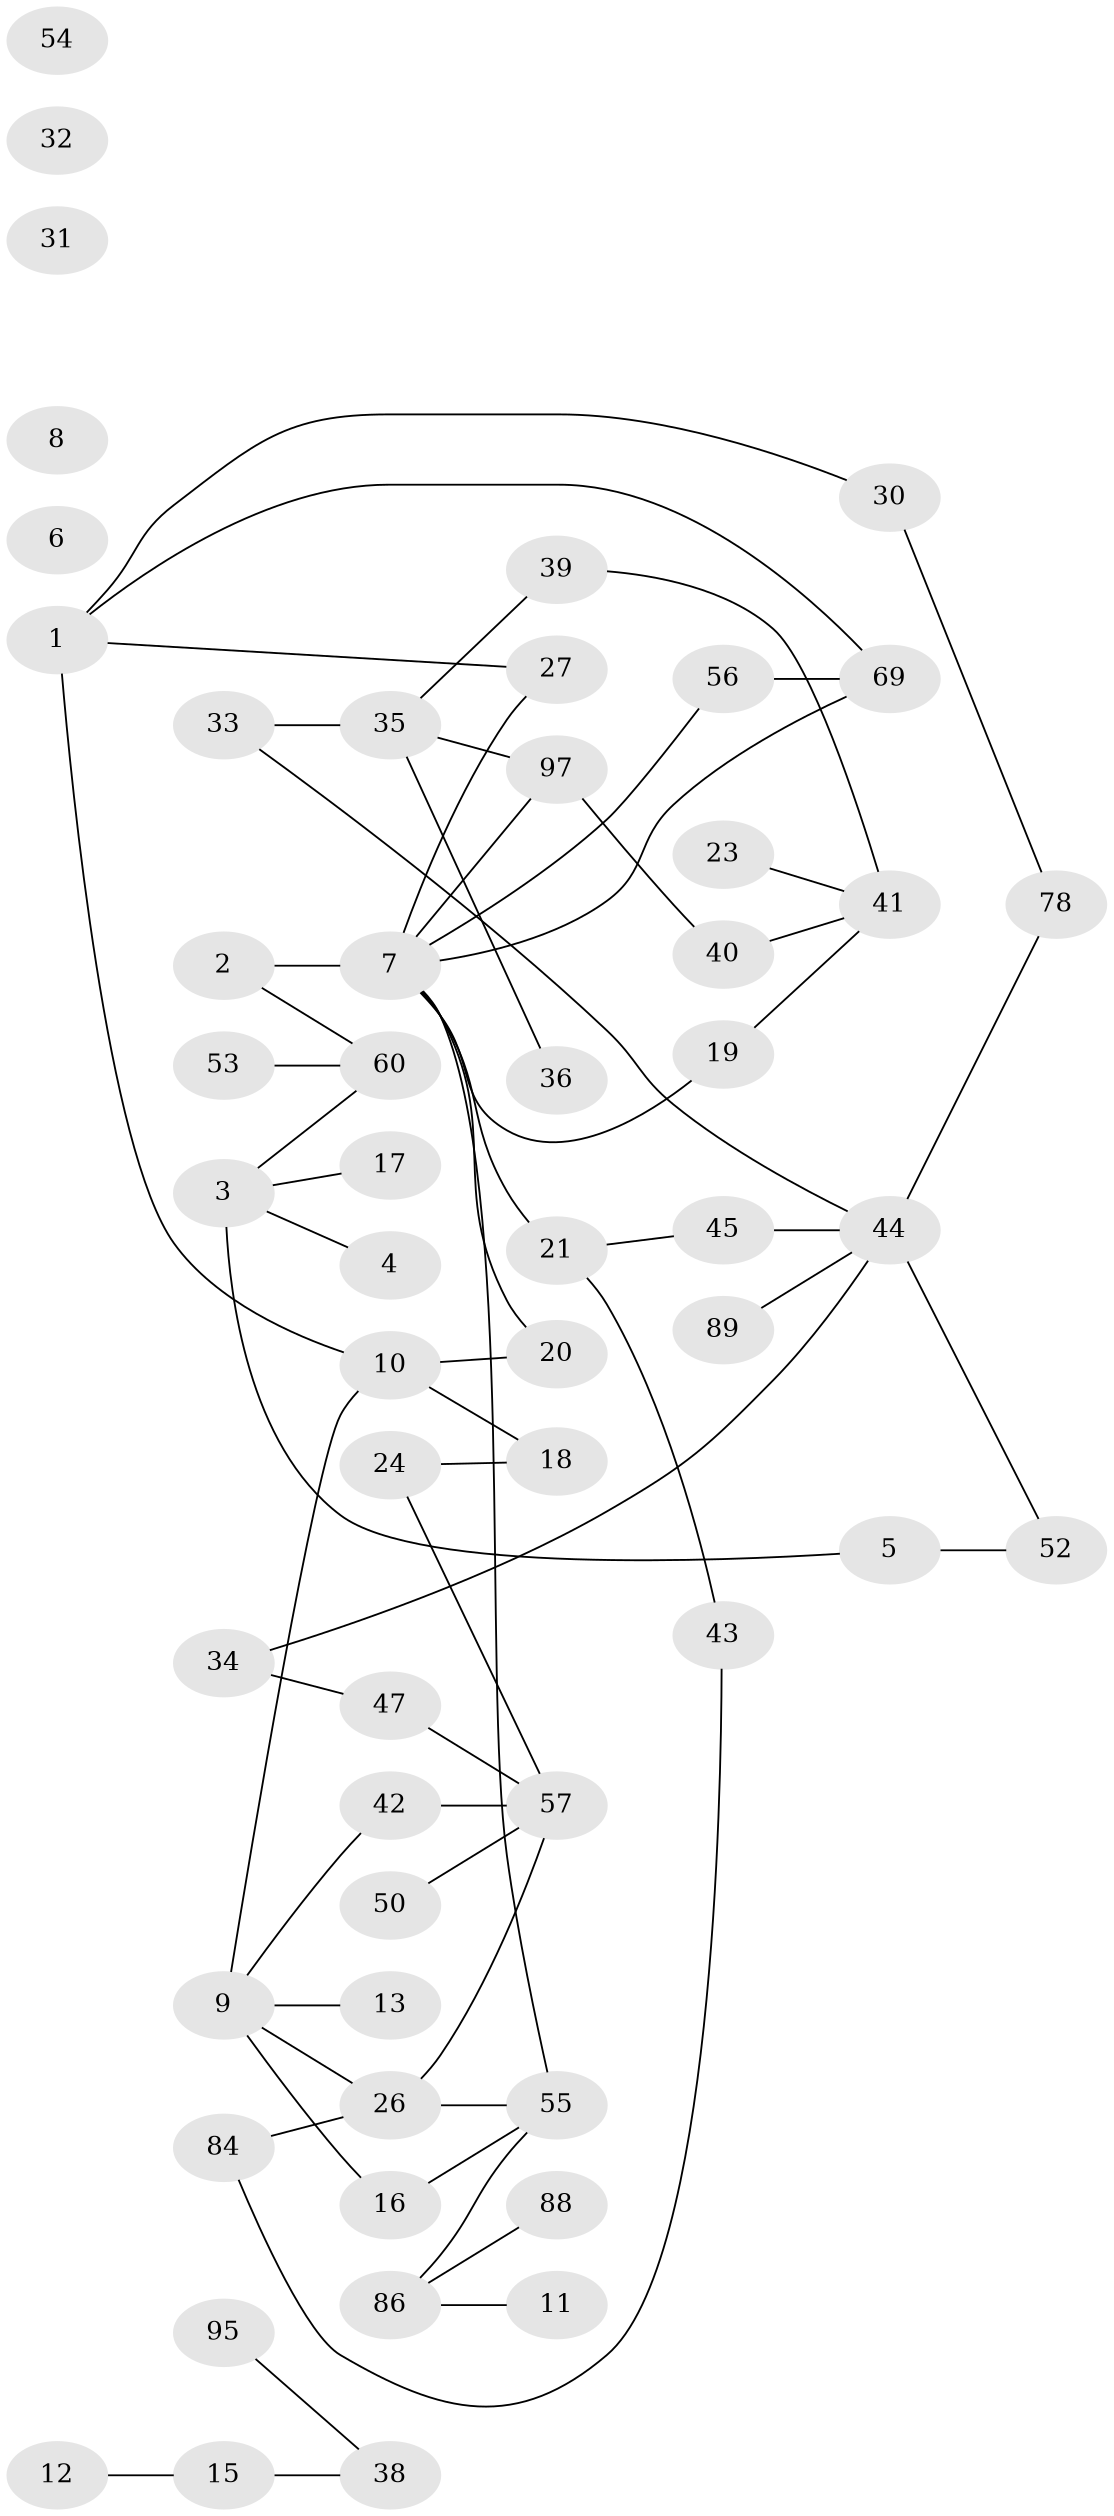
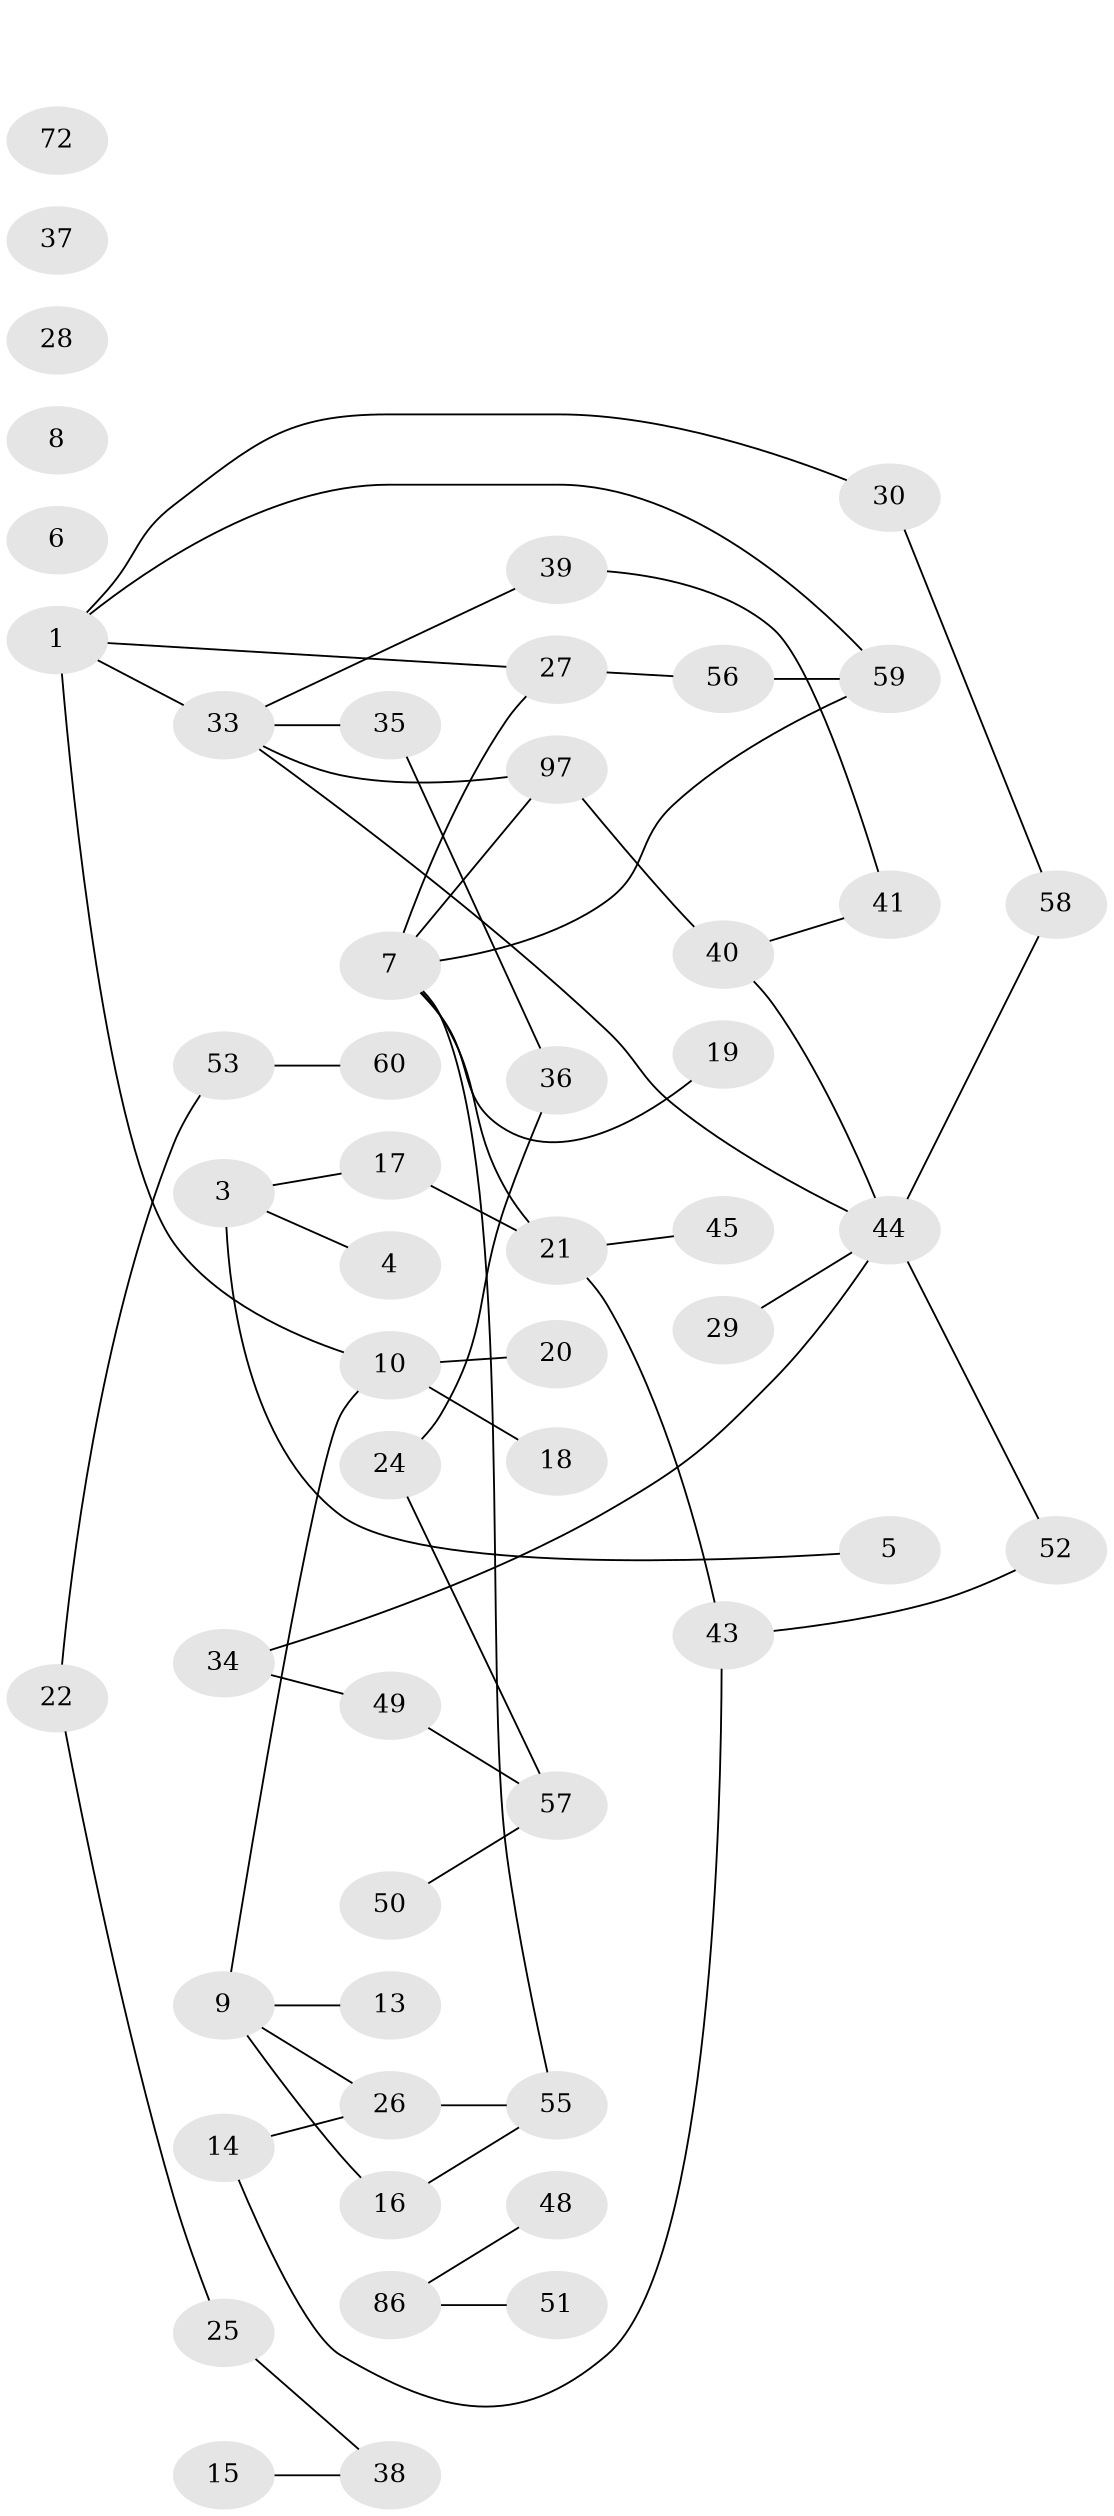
  graph {
    rankdir=LR
    node [color=gray90 style=filled]
    1
    10
    27
    30
    33
-   59 [label=69]
+   59
    20
    18
    56
-   58 [label=78]
+   58
    44
    35
-   2
    7
    60
    19
    21
    n18 [label=97]
    55
    3
    4
    5
    17
    52
    6
    41
    43
    45
    40
    8
    9
    13
    16
    26
-   42
    57
    39
-   12
    15
    38
-   14 [label=84]
-   25 [label=95]
+   14
+   22
+   25
    53
-   23
    24
    36
-   29 [label=89]
-   31
-   32
+   28
+   29
+   31 [label=37]
+   32 [label=72]
    34
-   47
+   47 [label=49]
    n54 [label=86]
-   48 [label=88]
-   51 [label=11]
+   48
+   51
    50
-   54
    1 -- 10
    1 -- 27
    1 -- 30
+   1 -- 33
    1 -- 59
    10 -- 20
    10 -- 18
-   7 -- 56
+   27 -- 56
    30 -- 58
    33 -- 44
    33 -- 35
    56 -- 59
    44 -- 58
    44 -- 52
-   35 -- n18
-   35 -- 39
+   33 -- n18
+   33 -- 39
    35 -- 36
-   2 -- 7
-   2 -- 60
    7 -- 27
    7 -- 59
-   7 -- 20
    7 -- 19
    7 -- 21
    7 -- n18
    7 -- 55
-   19 -- 41
    21 -- 43
    21 -- 45
    n18 -- 40
-   3 -- 60
    3 -- 4
    3 -- 5
    3 -- 17
-   5 -- 52
-   45 -- 44
+   43 -- 52
+   17 -- 21
+   40 -- 44
    40 -- 41
    9 -- 10
    9 -- 13
    9 -- 16
    9 -- 26
-   9 -- 42
    16 -- 55
    26 -- 55
-   26 -- 57
-   42 -- 57
    39 -- 41
-   12 -- 15
    15 -- 38
    14 -- 43
    14 -- 26
+   22 -- 25
+   22 -- 53
    25 -- 38
    53 -- 60
-   23 -- 41
    24 -- 57
-   24 -- 18
+   24 -- 36
    29 -- 44
    34 -- 44
    34 -- 47
    47 -- 57
-   n54 -- 55
    n54 -- 48
    n54 -- 51
    50 -- 57
  }
